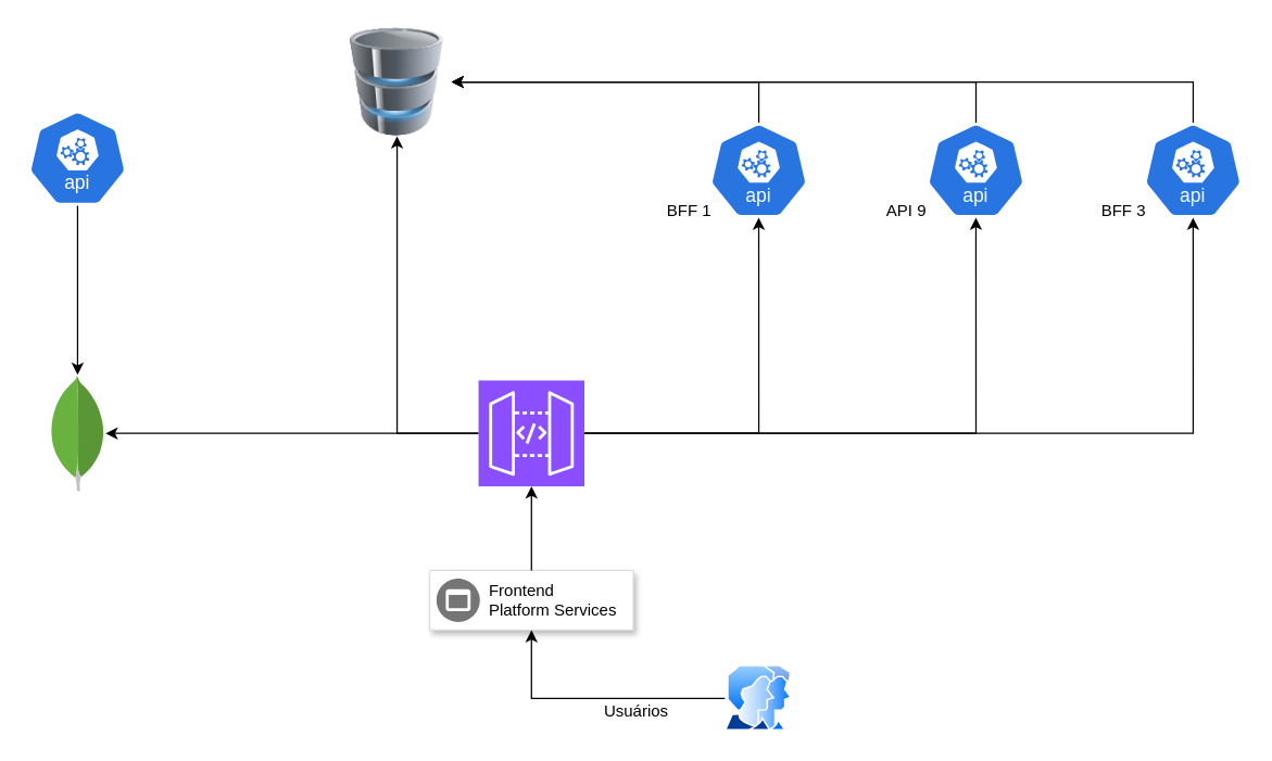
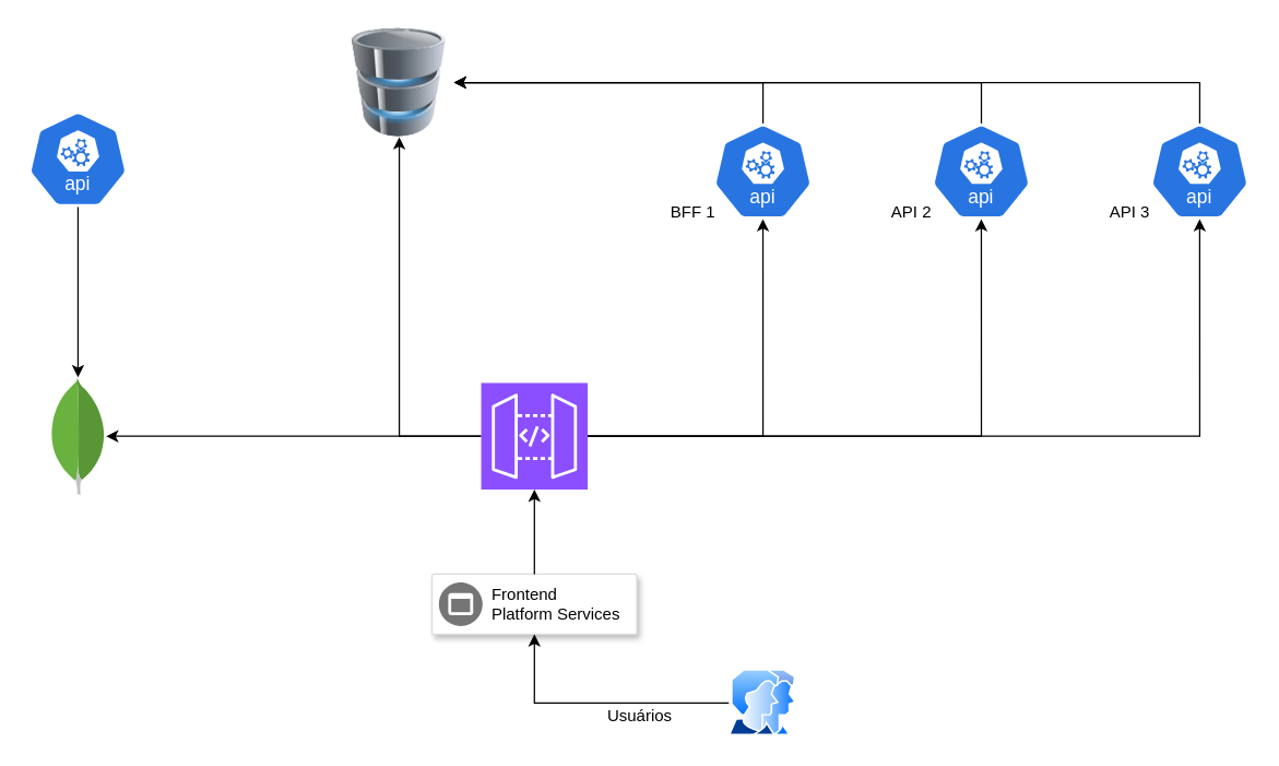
  <mxCell id="0" />
  <mxCell id="1" parent="0" />
  <mxCell id="2" value="" style="image;html=1;image=img/lib/clip_art/computers/Database_128x128.png" parent="1" vertex="1"><mxGeometry x="252" y="20" width="80" height="80" as="geometry" /></mxCell>
  <mxCell id="3" style="edgeStyle=orthogonalEdgeStyle;rounded=0;orthogonalLoop=1;jettySize=auto;html=1;entryX=0.5;entryY=1;entryDx=0;entryDy=0;" parent="1" source="5" target="2" edge="1"><mxGeometry relative="1" as="geometry" /></mxCell>
  <mxCell id="4" style="edgeStyle=orthogonalEdgeStyle;rounded=0;orthogonalLoop=1;jettySize=auto;html=1;" edge="1" parent="1" source="5" target="24"><mxGeometry relative="1" as="geometry" /></mxCell>
  <mxCell id="5" value="" style="sketch=0;points=[[0,0,0],[0.25,0,0],[0.5,0,0],[0.75,0,0],[1,0,0],[0,1,0],[0.25,1,0],[0.5,1,0],[0.75,1,0],[1,1,0],[0,0.25,0],[0,0.5,0],[0,0.75,0],[1,0.25,0],[1,0.5,0],[1,0.75,0]];outlineConnect=0;fontColor=#232F3E;fillColor=#8C4FFF;strokeColor=#ffffff;dashed=0;verticalLabelPosition=bottom;verticalAlign=top;align=center;html=1;fontSize=12;fontStyle=0;aspect=fixed;shape=mxgraph.aws4.resourceIcon;resIcon=mxgraph.aws4.api_gateway;" parent="1" vertex="1"><mxGeometry x="352" y="280" width="78" height="78" as="geometry" /></mxCell>
  <mxCell id="6" style="edgeStyle=orthogonalEdgeStyle;rounded=0;orthogonalLoop=1;jettySize=auto;html=1;entryX=1;entryY=0.5;entryDx=0;entryDy=0;" parent="1" source="7" target="2" edge="1"><mxGeometry relative="1" as="geometry"><Array as="points"><mxPoint x="559" y="60" /></Array></mxGeometry></mxCell>
  <mxCell id="7" value="" style="aspect=fixed;sketch=0;html=1;dashed=0;whitespace=wrap;fillColor=#2875E2;strokeColor=#ffffff;points=[[0.005,0.63,0],[0.1,0.2,0],[0.9,0.2,0],[0.5,0,0],[0.995,0.63,0],[0.72,0.99,0],[0.5,1,0],[0.28,0.99,0]];shape=mxgraph.kubernetes.icon2;kubernetesLabel=1;prIcon=api" parent="1" vertex="1"><mxGeometry x="522" y="90" width="72.92" height="70" as="geometry" /></mxCell>
  <mxCell id="8" style="edgeStyle=orthogonalEdgeStyle;rounded=0;orthogonalLoop=1;jettySize=auto;html=1;entryX=1;entryY=0.5;entryDx=0;entryDy=0;" parent="1" source="9" target="2" edge="1"><mxGeometry relative="1" as="geometry"><Array as="points"><mxPoint x="719" y="60" /></Array></mxGeometry></mxCell>
  <mxCell id="9" value="" style="aspect=fixed;sketch=0;html=1;dashed=0;whitespace=wrap;fillColor=#2875E2;strokeColor=#ffffff;points=[[0.005,0.63,0],[0.1,0.2,0],[0.9,0.2,0],[0.5,0,0],[0.995,0.63,0],[0.72,0.99,0],[0.5,1,0],[0.28,0.99,0]];shape=mxgraph.kubernetes.icon2;kubernetesLabel=1;prIcon=api" parent="1" vertex="1"><mxGeometry x="682" y="90" width="72.92" height="70" as="geometry" /></mxCell>
  <mxCell id="10" style="edgeStyle=orthogonalEdgeStyle;rounded=0;orthogonalLoop=1;jettySize=auto;html=1;entryX=1;entryY=0.5;entryDx=0;entryDy=0;" parent="1" source="11" target="2" edge="1"><mxGeometry relative="1" as="geometry"><Array as="points"><mxPoint x="879" y="60" /></Array></mxGeometry></mxCell>
  <mxCell id="11" value="" style="aspect=fixed;sketch=0;html=1;dashed=0;whitespace=wrap;fillColor=#2875E2;strokeColor=#ffffff;points=[[0.005,0.63,0],[0.1,0.2,0],[0.9,0.2,0],[0.5,0,0],[0.995,0.63,0],[0.72,0.99,0],[0.5,1,0],[0.28,0.99,0]];shape=mxgraph.kubernetes.icon2;kubernetesLabel=1;prIcon=api" parent="1" vertex="1"><mxGeometry x="842" y="90" width="72.92" height="70" as="geometry" /></mxCell>
  <mxCell id="12" style="edgeStyle=orthogonalEdgeStyle;rounded=0;orthogonalLoop=1;jettySize=auto;html=1;entryX=0.5;entryY=1;entryDx=0;entryDy=0;entryPerimeter=0;" parent="1" source="5" target="7" edge="1"><mxGeometry relative="1" as="geometry" /></mxCell>
  <mxCell id="13" style="edgeStyle=orthogonalEdgeStyle;rounded=0;orthogonalLoop=1;jettySize=auto;html=1;entryX=0.5;entryY=1;entryDx=0;entryDy=0;entryPerimeter=0;" parent="1" source="5" target="9" edge="1"><mxGeometry relative="1" as="geometry" /></mxCell>
  <mxCell id="14" style="edgeStyle=orthogonalEdgeStyle;rounded=0;orthogonalLoop=1;jettySize=auto;html=1;entryX=0.5;entryY=1;entryDx=0;entryDy=0;entryPerimeter=0;" parent="1" source="5" target="11" edge="1"><mxGeometry relative="1" as="geometry" /></mxCell>
  <mxCell id="15" value="" style="strokeColor=#dddddd;shadow=1;strokeWidth=1;rounded=1;absoluteArcSize=1;arcSize=2;" parent="1" vertex="1"><mxGeometry x="316" y="420" width="150" height="44" as="geometry" /></mxCell>
  <mxCell id="16" value="Frontend&#10;Platform Services" style="sketch=0;dashed=0;connectable=0;html=1;fillColor=#757575;strokeColor=none;shape=mxgraph.gcp2.frontend_platform_services;part=1;labelPosition=right;verticalLabelPosition=middle;align=left;verticalAlign=middle;spacingLeft=5;fontSize=12;" parent="15" vertex="1"><mxGeometry y="0.5" width="32" height="32" relative="1" as="geometry"><mxPoint x="5" y="-16" as="offset" /></mxGeometry></mxCell>
  <mxCell id="17" style="edgeStyle=orthogonalEdgeStyle;rounded=0;orthogonalLoop=1;jettySize=auto;html=1;entryX=0.5;entryY=1;entryDx=0;entryDy=0;" parent="1" source="18" target="15" edge="1"><mxGeometry relative="1" as="geometry" /></mxCell>
  <mxCell id="18" value="" style="image;aspect=fixed;perimeter=ellipsePerimeter;html=1;align=center;shadow=0;dashed=0;spacingTop=3;image=img/lib/active_directory/user_accounts.svg;" parent="1" vertex="1"><mxGeometry x="533.46" y="490" width="50" height="48.5" as="geometry" /></mxCell>
  <mxCell id="19" style="edgeStyle=orthogonalEdgeStyle;rounded=0;orthogonalLoop=1;jettySize=auto;html=1;entryX=0.5;entryY=1;entryDx=0;entryDy=0;entryPerimeter=0;" parent="1" source="15" target="5" edge="1"><mxGeometry relative="1" as="geometry" /></mxCell>
  <mxCell id="20" value="BFF 1" style="text;html=1;align=center;verticalAlign=middle;resizable=0;points=[];autosize=1;strokeColor=none;fillColor=none;" parent="1" vertex="1"><mxGeometry x="482" y="140" width="50" height="30" as="geometry" /></mxCell>
- <mxCell id="21" value="API 9" style="text;html=1;align=center;verticalAlign=middle;resizable=0;points=[];autosize=1;strokeColor=none;fillColor=none;" parent="1" vertex="1"><mxGeometry x="642" y="140" width="50" height="30" as="geometry" /></mxCell>
- <mxCell id="22" value="BFF 3" style="text;html=1;align=center;verticalAlign=middle;resizable=0;points=[];autosize=1;strokeColor=none;fillColor=none;" parent="1" vertex="1"><mxGeometry x="802" y="140" width="50" height="30" as="geometry" /></mxCell>
+ <mxCell id="21" value="API 2" style="text;html=1;align=center;verticalAlign=middle;resizable=0;points=[];autosize=1;strokeColor=none;fillColor=none;" parent="1" vertex="1"><mxGeometry x="642" y="140" width="50" height="30" as="geometry" /></mxCell>
+ <mxCell id="22" value="API 3" style="text;html=1;align=center;verticalAlign=middle;resizable=0;points=[];autosize=1;strokeColor=none;fillColor=none;" parent="1" vertex="1"><mxGeometry x="802" y="140" width="50" height="30" as="geometry" /></mxCell>
  <mxCell id="23" value="Usuários" style="text;html=1;align=center;verticalAlign=middle;resizable=0;points=[];autosize=1;strokeColor=none;fillColor=none;" parent="1" vertex="1"><mxGeometry x="433.46" y="508.5" width="70" height="30" as="geometry" /></mxCell>
  <mxCell id="24" value="" style="dashed=0;outlineConnect=0;html=1;align=center;labelPosition=center;verticalLabelPosition=bottom;verticalAlign=top;shape=mxgraph.weblogos.mongodb" vertex="1" parent="1"><mxGeometry x="36" y="275.9" width="41.2" height="86.2" as="geometry" /></mxCell>
  <mxCell id="25" style="edgeStyle=orthogonalEdgeStyle;rounded=0;orthogonalLoop=1;jettySize=auto;html=1;" edge="1" parent="1" source="26" target="24"><mxGeometry relative="1" as="geometry" /></mxCell>
  <mxCell id="26" value="" style="aspect=fixed;sketch=0;html=1;dashed=0;whitespace=wrap;fillColor=#2875E2;strokeColor=#ffffff;points=[[0.005,0.63,0],[0.1,0.2,0],[0.9,0.2,0],[0.5,0,0],[0.995,0.63,0],[0.72,0.99,0],[0.5,1,0],[0.28,0.99,0]];shape=mxgraph.kubernetes.icon2;kubernetesLabel=1;prIcon=api" vertex="1" parent="1"><mxGeometry x="20.14" y="81" width="72.92" height="70" as="geometry" /></mxCell>
